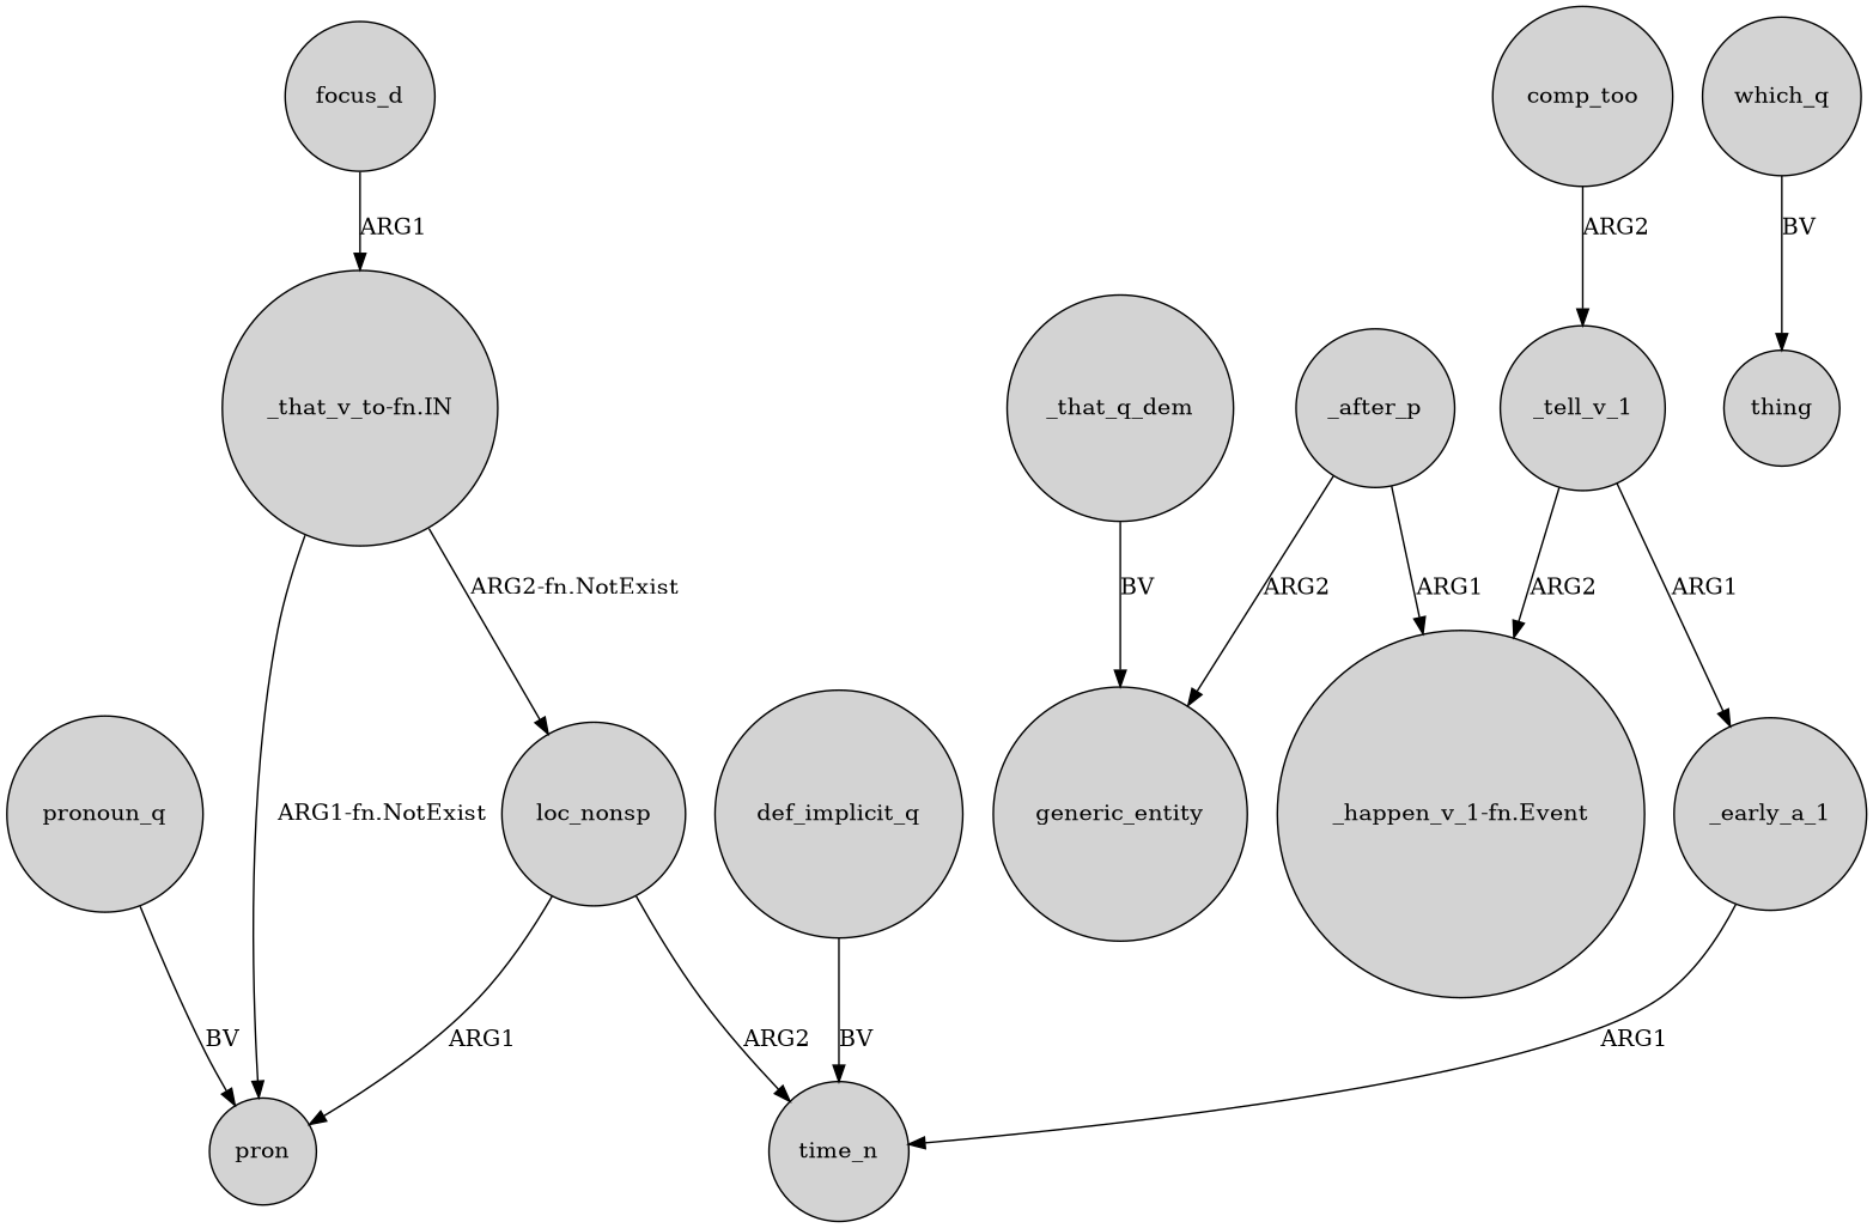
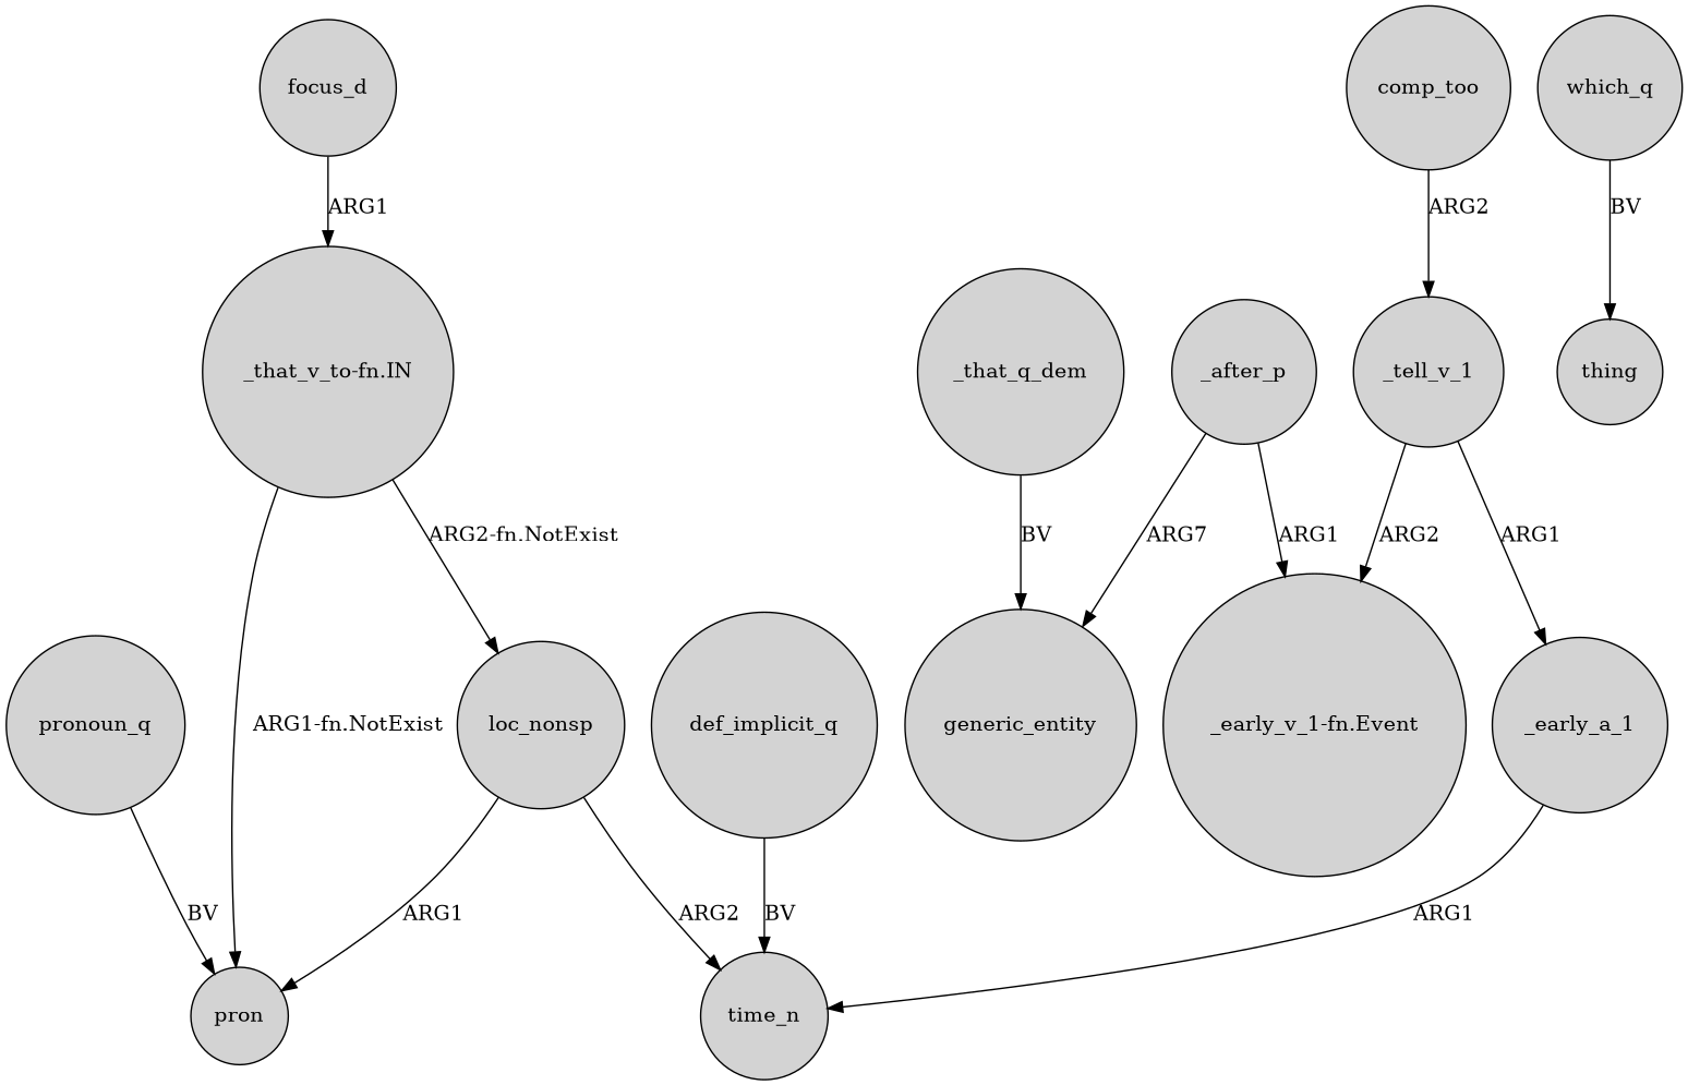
  digraph {
    node [shape=circle style=filled]
    _early_a_1
    time_n
    n3 [label="_that_v_to-fn.IN"]
    focus_d
    loc_nonsp
    pron
    _after_p
    generic_entity
-   "_happen_v_1-fn.Event"
+   "_happen_v_1-fn.Event" [label="_early_v_1-fn.Event"]
    comp_too
    _tell_v_1
    def_implicit_q
    _that_q_dem
    which_q
    thing
    pronoun_q
    _early_a_1 -> time_n [label=ARG1]
    n3 -> loc_nonsp [label="ARG2-fn.NotExist"]
    n3 -> pron [label="ARG1-fn.NotExist"]
    focus_d -> n3 [label=ARG1]
    loc_nonsp -> time_n [label=ARG2]
    loc_nonsp -> pron [label=ARG1]
-   _after_p -> generic_entity [label=ARG2]
+   _after_p -> generic_entity [label=ARG7]
    _after_p -> "_happen_v_1-fn.Event" [label=ARG1]
    comp_too -> _tell_v_1 [label=ARG2]
    _tell_v_1 -> _early_a_1 [label=ARG1]
    _tell_v_1 -> "_happen_v_1-fn.Event" [label=ARG2]
    def_implicit_q -> time_n [label=BV]
    _that_q_dem -> generic_entity [label=BV]
    which_q -> thing [label=BV]
    pronoun_q -> pron [label=BV]
  }
